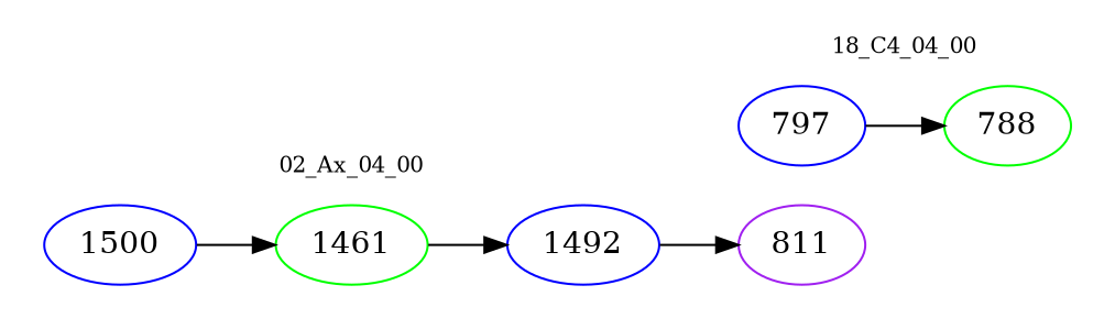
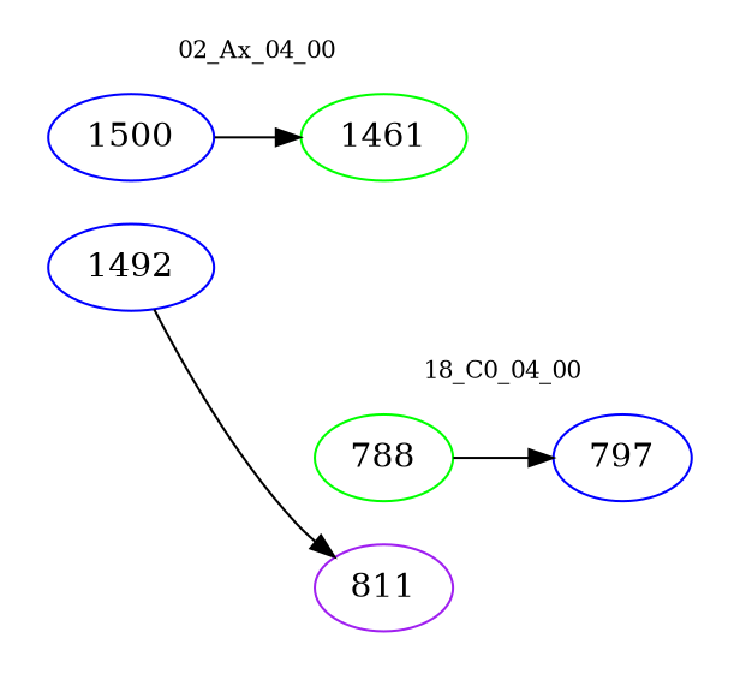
  digraph {
    rankdir=LR
    node [color=blue]
    edge [color=black]
    n1 [label=1500]
    n2 [color=green label=1461]
    n3 [label=1492]
    n4 [label=797]
    n5 [color=green label=788]
    n6 [color=purple label=811]
    subgraph cluster_1 {
      color=white
      fontsize=10
      label="02_Ax_04_00"
      n1
      n2
      n3
    }
    subgraph cluster_2 {
      color=white
      fontsize=10
-     label="18_C4_04_00"
+     label="18_C0_04_00"
      n4
      n5
      n6
    }
    n1 -> n2
-   n2 -> n3
    n3 -> n6
-   n4 -> n5
+   n5 -> n4
  }
